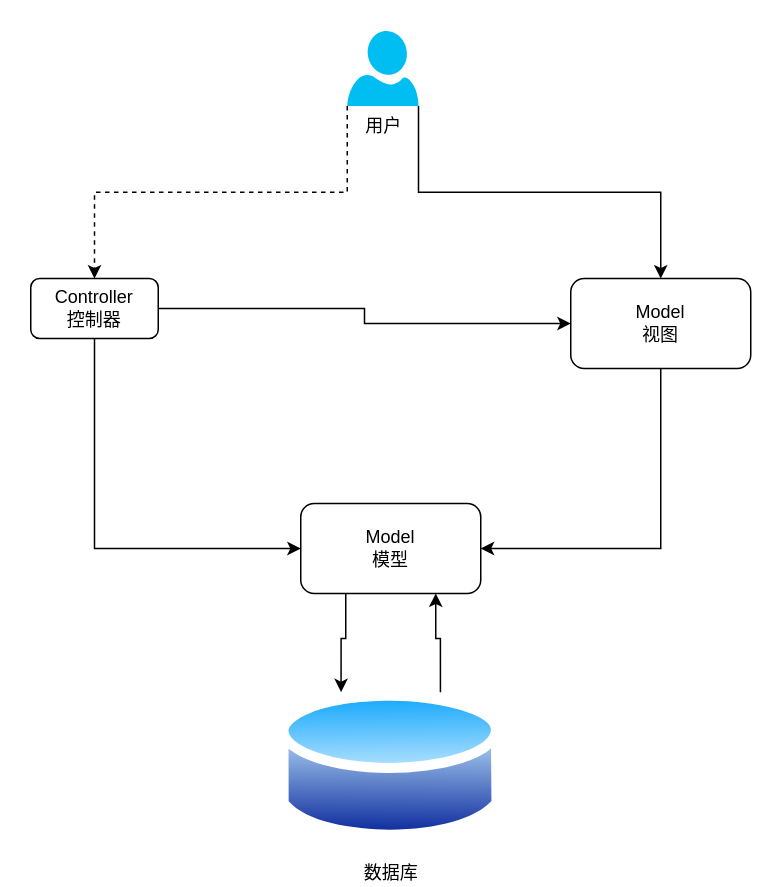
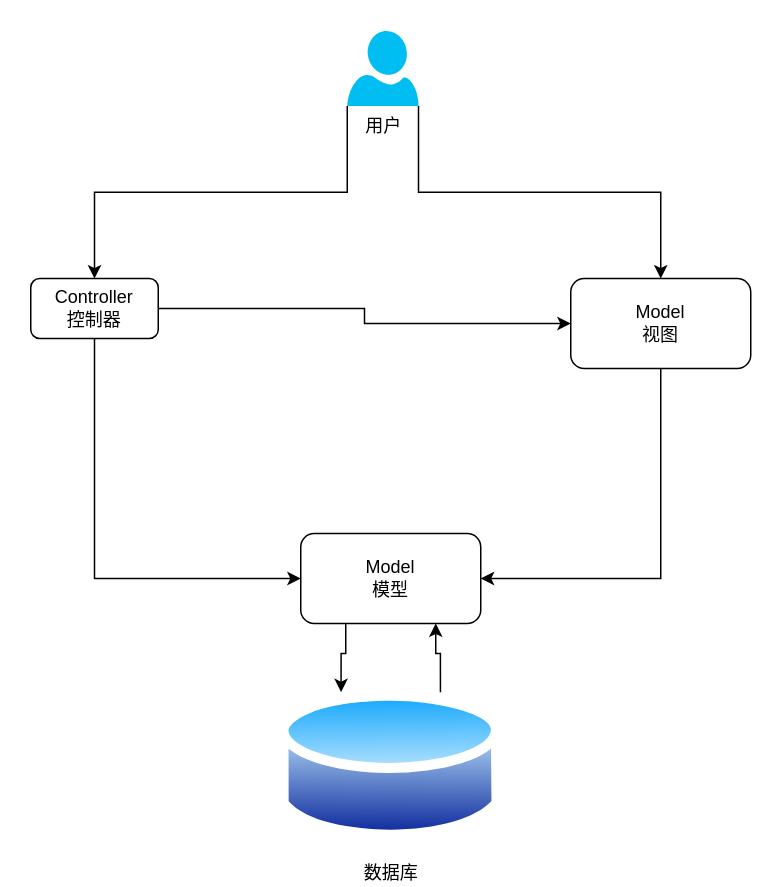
  <mxCell id="0" />
  <mxCell id="1" parent="0" />
- <mxCell id="2" style="edgeStyle=orthogonalEdgeStyle;rounded=0;orthogonalLoop=1;jettySize=auto;html=1;exitX=0;exitY=1;exitDx=0;exitDy=0;exitPerimeter=0;dashed=1;" edge="1" parent="1" source="4" target="7"><mxGeometry relative="1" as="geometry" /></mxCell>
+ <mxCell id="2" style="edgeStyle=orthogonalEdgeStyle;rounded=0;orthogonalLoop=1;jettySize=auto;html=1;exitX=0;exitY=1;exitDx=0;exitDy=0;exitPerimeter=0;" edge="1" parent="1" source="4" target="7"><mxGeometry relative="1" as="geometry" /></mxCell>
  <mxCell id="3" style="edgeStyle=orthogonalEdgeStyle;rounded=0;orthogonalLoop=1;jettySize=auto;html=1;exitX=1;exitY=1;exitDx=0;exitDy=0;exitPerimeter=0;" edge="1" parent="1" source="4" target="9"><mxGeometry relative="1" as="geometry" /></mxCell>
  <mxCell id="4" value="用户" style="verticalLabelPosition=bottom;html=1;verticalAlign=top;align=center;strokeColor=none;fillColor=#00BEF2;shape=mxgraph.azure.user;" vertex="1" parent="1"><mxGeometry x="231" y="20" width="47.5" height="50" as="geometry" /></mxCell>
  <mxCell id="5" style="edgeStyle=orthogonalEdgeStyle;rounded=0;orthogonalLoop=1;jettySize=auto;html=1;exitX=1;exitY=0.5;exitDx=0;exitDy=0;" edge="1" parent="1" source="7" target="9"><mxGeometry relative="1" as="geometry" /></mxCell>
  <mxCell id="6" style="edgeStyle=orthogonalEdgeStyle;rounded=0;orthogonalLoop=1;jettySize=auto;html=1;exitX=0.5;exitY=1;exitDx=0;exitDy=0;entryX=0;entryY=0.5;entryDx=0;entryDy=0;" edge="1" parent="1" source="7" target="11"><mxGeometry relative="1" as="geometry" /></mxCell>
  <mxCell id="7" value="Controller&lt;br&gt;控制器" style="rounded=1;whiteSpace=wrap;html=1;" vertex="1" parent="1"><mxGeometry x="20" y="185" width="85" height="40" as="geometry" /></mxCell>
  <mxCell id="8" style="edgeStyle=orthogonalEdgeStyle;rounded=0;orthogonalLoop=1;jettySize=auto;html=1;exitX=0.5;exitY=1;exitDx=0;exitDy=0;entryX=1;entryY=0.5;entryDx=0;entryDy=0;" edge="1" parent="1" source="9" target="11"><mxGeometry relative="1" as="geometry" /></mxCell>
  <mxCell id="9" value="Model&lt;br&gt;视图" style="rounded=1;whiteSpace=wrap;html=1;" vertex="1" parent="1"><mxGeometry x="380" y="185" width="120" height="60" as="geometry" /></mxCell>
  <mxCell id="10" style="edgeStyle=orthogonalEdgeStyle;rounded=0;orthogonalLoop=1;jettySize=auto;html=1;exitX=0.25;exitY=1;exitDx=0;exitDy=0;entryX=0.25;entryY=0;entryDx=0;entryDy=0;" edge="1" parent="1" source="11" target="13"><mxGeometry relative="1" as="geometry" /></mxCell>
- <mxCell id="11" value="Model&lt;br&gt;模型" style="rounded=1;whiteSpace=wrap;html=1;" vertex="1" parent="1"><mxGeometry x="200" y="335" width="120" height="60" as="geometry" /></mxCell>
+ <mxCell id="11" value="Model&lt;br&gt;模型" style="rounded=1;whiteSpace=wrap;html=1;" vertex="1" parent="1"><mxGeometry x="200" y="355" width="120" height="60" as="geometry" /></mxCell>
  <mxCell id="12" style="edgeStyle=orthogonalEdgeStyle;rounded=0;orthogonalLoop=1;jettySize=auto;html=1;exitX=0.75;exitY=0;exitDx=0;exitDy=0;entryX=0.75;entryY=1;entryDx=0;entryDy=0;" edge="1" parent="1" source="13" target="11"><mxGeometry relative="1" as="geometry" /></mxCell>
  <mxCell id="13" value="数据库" style="aspect=fixed;perimeter=ellipsePerimeter;html=1;align=center;shadow=0;dashed=0;spacingTop=3;image;image=img/lib/active_directory/database.svg;imageBackground=none;" vertex="1" parent="1"><mxGeometry x="185.67" y="455" width="148.65" height="110" as="geometry" /></mxCell>
